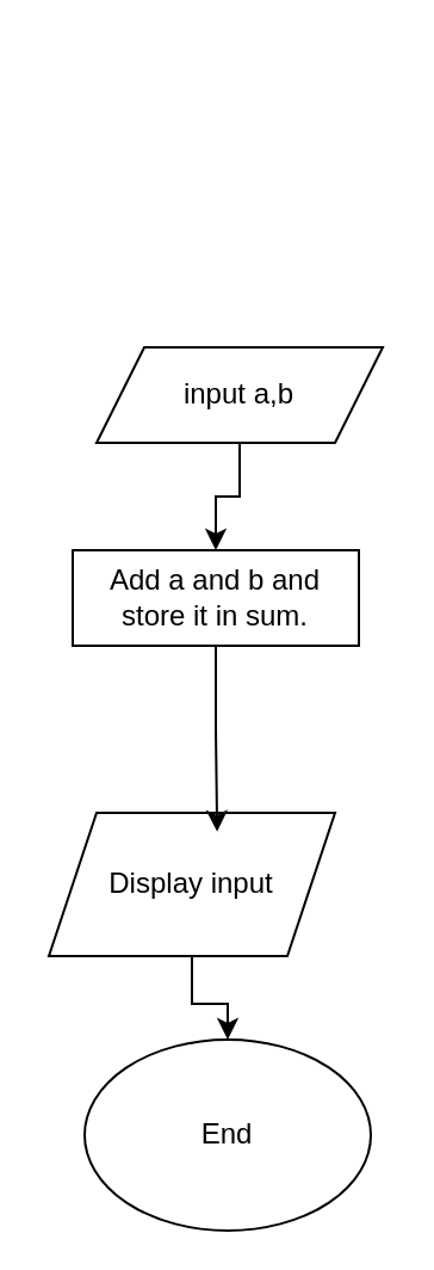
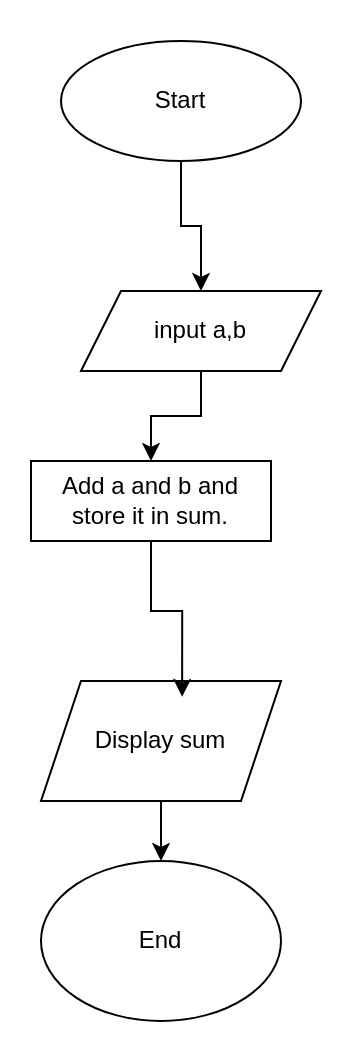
  <mxCell id="0" />
  <mxCell id="1" parent="0" />
+ <mxCell id="2" style="edgeStyle=orthogonalEdgeStyle;rounded=0;orthogonalLoop=1;jettySize=auto;html=1;entryX=0.5;entryY=0;entryDx=0;entryDy=0;" edge="1" parent="1" source="3" target="5"><mxGeometry relative="1" as="geometry" /></mxCell>
+ <mxCell id="3" value="Start" style="ellipse;whiteSpace=wrap;html=1;" vertex="1" parent="1"><mxGeometry x="30" y="20" width="120" height="60" as="geometry" /></mxCell>
  <mxCell id="4" style="edgeStyle=orthogonalEdgeStyle;rounded=0;orthogonalLoop=1;jettySize=auto;html=1;entryX=0.5;entryY=0;entryDx=0;entryDy=0;" edge="1" parent="1" source="5" target="6"><mxGeometry relative="1" as="geometry" /></mxCell>
  <mxCell id="5" value="input a,b" style="shape=parallelogram;perimeter=parallelogramPerimeter;whiteSpace=wrap;html=1;fixedSize=1;" vertex="1" parent="1"><mxGeometry x="40" y="145" width="120" height="40" as="geometry" /></mxCell>
- <mxCell id="6" value="Add a and b and store it in sum." style="rounded=0;whiteSpace=wrap;html=1;" vertex="1" parent="1"><mxGeometry x="30" y="230" width="120" height="40" as="geometry" /></mxCell>
+ <mxCell id="6" value="Add a and b and store it in sum." style="rounded=0;whiteSpace=wrap;html=1;" vertex="1" parent="1"><mxGeometry x="15" y="230" width="120" height="40" as="geometry" /></mxCell>
  <mxCell id="7" style="edgeStyle=orthogonalEdgeStyle;rounded=0;orthogonalLoop=1;jettySize=auto;html=1;entryX=0.5;entryY=0;entryDx=0;entryDy=0;" edge="1" parent="1" source="8" target="9"><mxGeometry relative="1" as="geometry" /></mxCell>
- <mxCell id="8" value="Display input" style="shape=parallelogram;perimeter=parallelogramPerimeter;whiteSpace=wrap;html=1;fixedSize=1;" vertex="1" parent="1"><mxGeometry x="20" y="340" width="120" height="60" as="geometry" /></mxCell>
- <mxCell id="9" value="End" style="ellipse;whiteSpace=wrap;html=1;" vertex="1" parent="1"><mxGeometry x="35" y="435" width="120" height="80" as="geometry" /></mxCell>
+ <mxCell id="8" value="Display sum" style="shape=parallelogram;perimeter=parallelogramPerimeter;whiteSpace=wrap;html=1;fixedSize=1;" vertex="1" parent="1"><mxGeometry x="20" y="340" width="120" height="60" as="geometry" /></mxCell>
+ <mxCell id="9" value="End" style="ellipse;whiteSpace=wrap;html=1;" vertex="1" parent="1"><mxGeometry x="20" y="430" width="120" height="80" as="geometry" /></mxCell>
  <mxCell id="10" style="edgeStyle=orthogonalEdgeStyle;rounded=0;orthogonalLoop=1;jettySize=auto;html=1;exitX=0.5;exitY=1;exitDx=0;exitDy=0;" edge="1" parent="1" source="6" target="6"><mxGeometry relative="1" as="geometry" /></mxCell>
  <mxCell id="11" style="edgeStyle=orthogonalEdgeStyle;rounded=0;orthogonalLoop=1;jettySize=auto;html=1;entryX=0.588;entryY=0.132;entryDx=0;entryDy=0;entryPerimeter=0;" edge="1" parent="1" source="6" target="8"><mxGeometry relative="1" as="geometry" /></mxCell>
